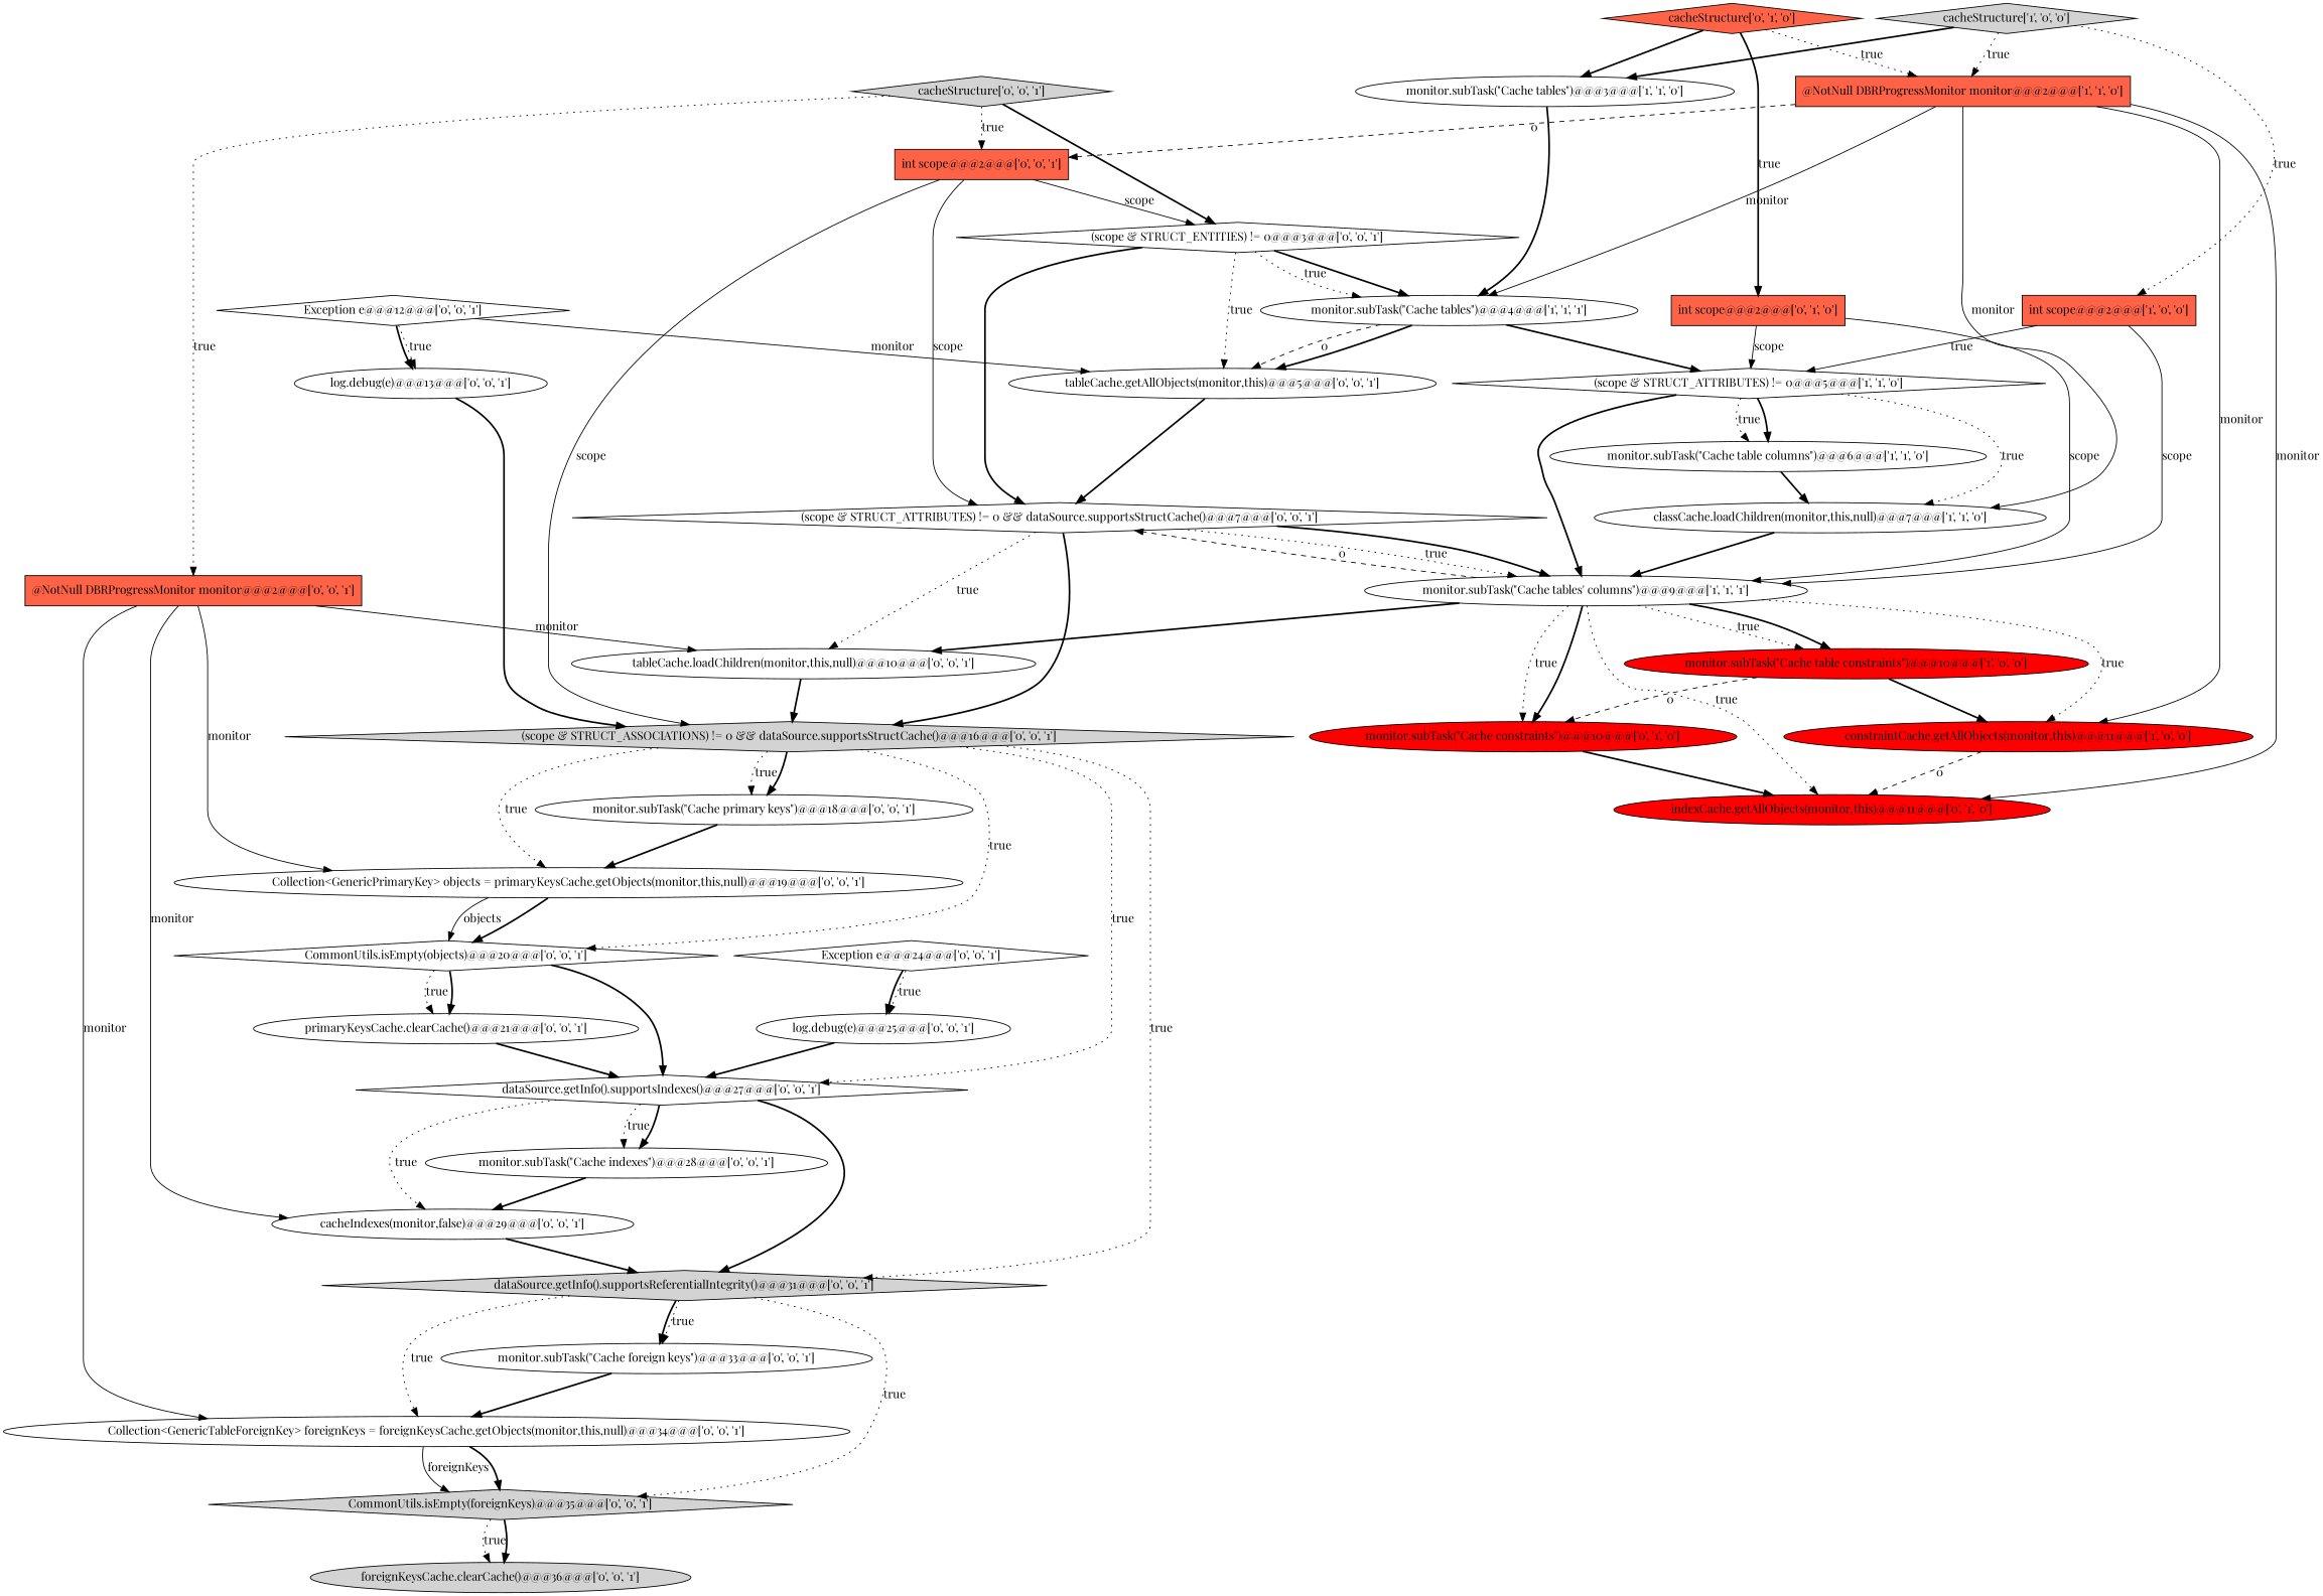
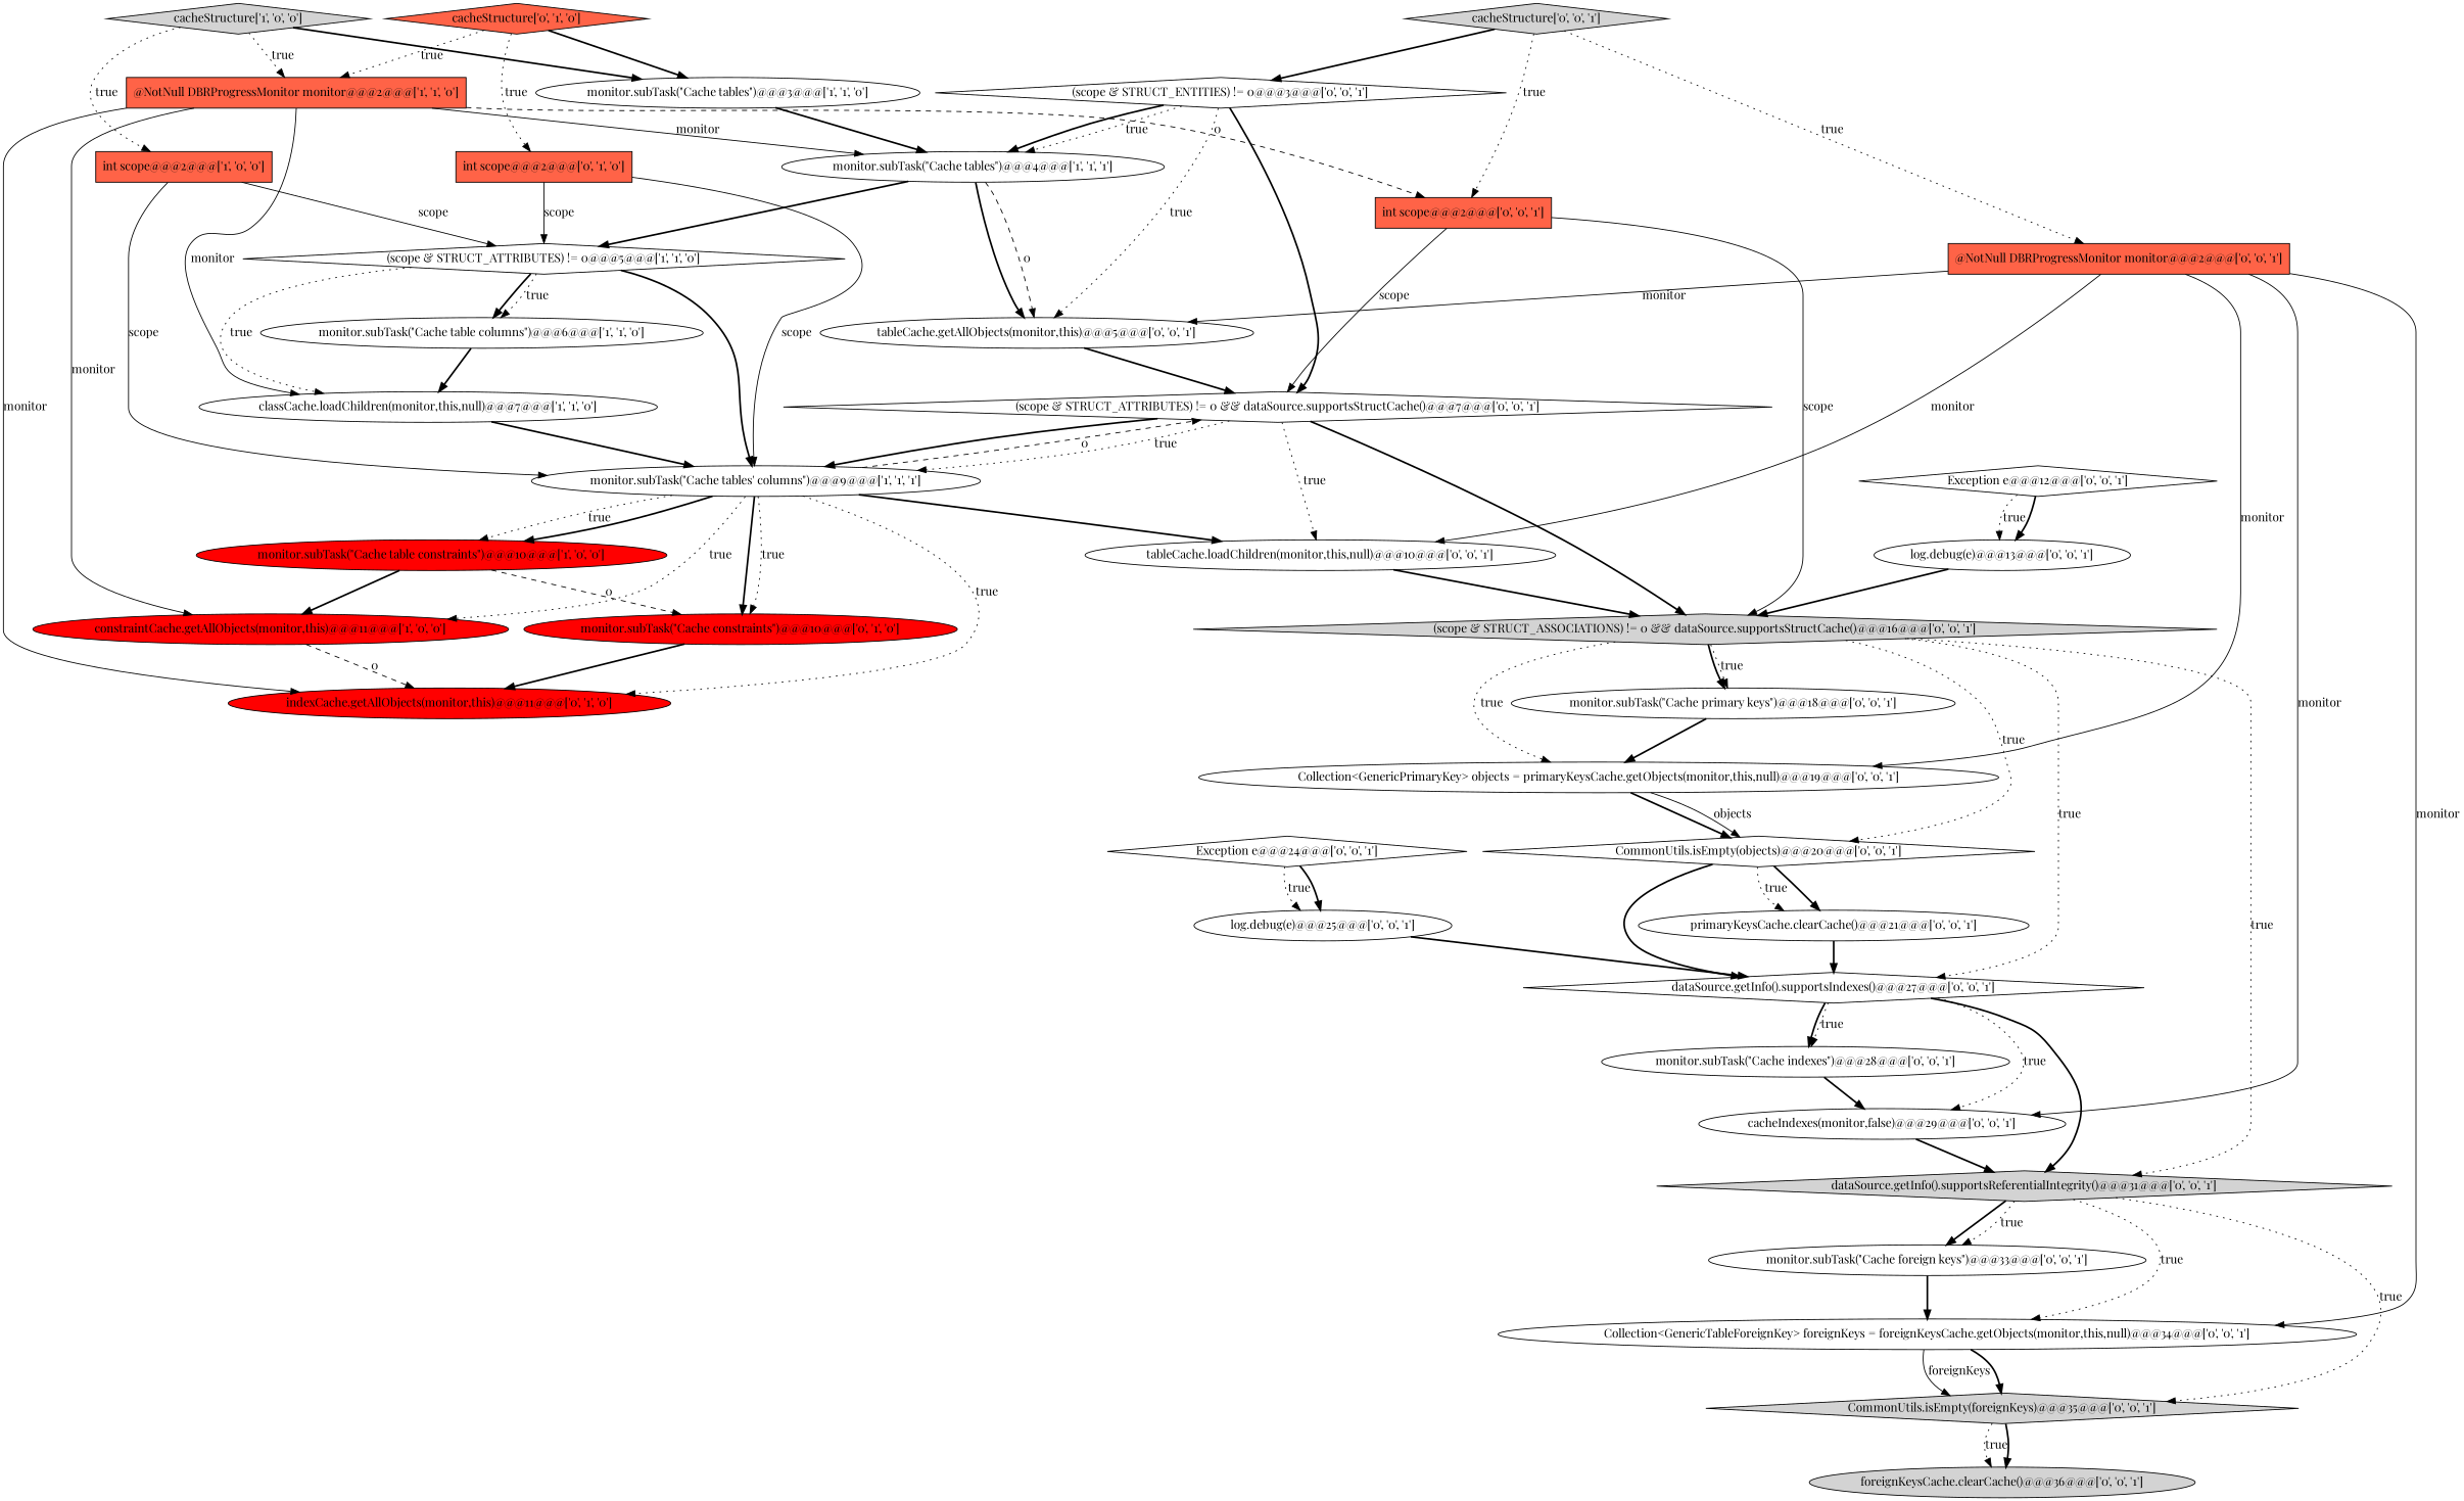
  digraph {
    fontname="Playfair Display"
    node [fillcolor=white fontname="Playfair Display" shape=ellipse style=filled]
    edge [fontname="Playfair Display" style=bold]
    n1 [label="Collection<GenericPrimaryKey> objects = primaryKeysCache.getObjects(monitor,this,null)@@@19@@@['0', '0', '1']"]
    n2 [label="CommonUtils.isEmpty(objects)@@@20@@@['0', '0', '1']" shape=diamond]
    n3 [label="dataSource.getInfo().supportsIndexes()@@@27@@@['0', '0', '1']" shape=diamond]
    n4 [label="primaryKeysCache.clearCache()@@@21@@@['0', '0', '1']"]
    n5 [label="monitor.subTask(\"Cache tables\")@@@3@@@['1', '1', '0']"]
    n6 [label="monitor.subTask(\"Cache tables\")@@@4@@@['1', '1', '1']"]
    n7 [label="(scope & STRUCT_ATTRIBUTES) != 0@@@5@@@['1', '1', '0']" shape=diamond]
    n8 [label="tableCache.getAllObjects(monitor,this)@@@5@@@['0', '0', '1']"]
    n9 [fillcolor=tomato label="int scope@@@2@@@['1', '0', '0']" shape=box]
    n10 [label="monitor.subTask(\"Cache tables' columns\")@@@9@@@['1', '1', '1']"]
    n11 [label="(scope & STRUCT_ATTRIBUTES) != 0 && dataSource.supportsStructCache()@@@7@@@['0', '0', '1']" shape=diamond]
    n12 [fillcolor=red label="indexCache.getAllObjects(monitor,this)@@@11@@@['0', '1', '0']"]
    n13 [fillcolor=red label="constraintCache.getAllObjects(monitor,this)@@@11@@@['1', '0', '0']"]
    n14 [fillcolor=red label="monitor.subTask(\"Cache table constraints\")@@@10@@@['1', '0', '0']"]
    n15 [fillcolor=red label="monitor.subTask(\"Cache constraints\")@@@10@@@['0', '1', '0']"]
    n16 [label="tableCache.loadChildren(monitor,this,null)@@@10@@@['0', '0', '1']"]
    n17 [label="classCache.loadChildren(monitor,this,null)@@@7@@@['1', '1', '0']"]
    n18 [label="monitor.subTask(\"Cache table columns\")@@@6@@@['1', '1', '0']"]
    n19 [fillcolor=tomato label="int scope@@@2@@@['0', '0', '1']" shape=box]
    n20 [label="(scope & STRUCT_ENTITIES) != 0@@@3@@@['0', '0', '1']" shape=diamond]
    n21 [fillcolor=lightgray label="(scope & STRUCT_ASSOCIATIONS) != 0 && dataSource.supportsStructCache()@@@16@@@['0', '0', '1']" shape=diamond]
    n22 [label="monitor.subTask(\"Cache primary keys\")@@@18@@@['0', '0', '1']"]
    n23 [fillcolor=lightgray label="dataSource.getInfo().supportsReferentialIntegrity()@@@31@@@['0', '0', '1']" shape=diamond]
    n24 [fillcolor=tomato label="@NotNull DBRProgressMonitor monitor@@@2@@@['1', '1', '0']" shape=box]
    n25 [label="cacheIndexes(monitor,false)@@@29@@@['0', '0', '1']"]
    n26 [label="monitor.subTask(\"Cache indexes\")@@@28@@@['0', '0', '1']"]
    n27 [label="monitor.subTask(\"Cache foreign keys\")@@@33@@@['0', '0', '1']"]
    n28 [label="Collection<GenericTableForeignKey> foreignKeys = foreignKeysCache.getObjects(monitor,this,null)@@@34@@@['0', '0', '1']"]
    n29 [fillcolor=lightgray label="CommonUtils.isEmpty(foreignKeys)@@@35@@@['0', '0', '1']" shape=diamond]
    n30 [label="Exception e@@@12@@@['0', '0', '1']" shape=diamond]
    n31 [label="log.debug(e)@@@13@@@['0', '0', '1']"]
    n32 [fillcolor=tomato label="cacheStructure['0', '1', '0']" shape=diamond]
    n33 [fillcolor=tomato label="int scope@@@2@@@['0', '1', '0']" shape=box]
    n34 [fillcolor=lightgray label="foreignKeysCache.clearCache()@@@36@@@['0', '0', '1']"]
    n35 [fillcolor=lightgray label="cacheStructure['1', '0', '0']" shape=diamond]
    n36 [fillcolor=lightgray label="cacheStructure['0', '0', '1']" shape=diamond]
    n37 [fillcolor=tomato label="@NotNull DBRProgressMonitor monitor@@@2@@@['0', '0', '1']" shape=box]
    n38 [label="log.debug(e)@@@25@@@['0', '0', '1']"]
    n39 [label="Exception e@@@24@@@['0', '0', '1']" shape=diamond]
    n1 -> n2
    n1 -> n2 [label=objects style=solid]
    n2 -> n3
    n2 -> n4
    n2 -> n4 [label=true style=dotted]
    n3 -> n23
    n3 -> n25 [label=true style=dotted]
    n3 -> n26 [label=true style=dotted]
    n3 -> n26
    n4 -> n3
    n5 -> n6
    n6 -> n7
    n6 -> n8
    n6 -> n8 [label=0 style=dashed]
    n7 -> n10
    n7 -> n17 [label=true style=dotted]
    n7 -> n18
    n7 -> n18 [label=true style=dotted]
    n8 -> n11
-   n9 -> n7 [label=true style=solid]
+   n9 -> n7 [label=scope style=solid]
    n9 -> n10 [label=scope style=solid]
    n10 -> n11 [label=0 style=dashed]
    n10 -> n12 [label=true style=dotted]
    n10 -> n13 [label=true style=dotted]
    n10 -> n14 [label=true style=dotted]
    n10 -> n14
    n10 -> n15 [label=true style=dotted]
    n10 -> n15
    n10 -> n16
    n11 -> n10 [label=true style=dotted]
    n11 -> n10
    n11 -> n16 [label=true style=dotted]
    n11 -> n21
    n13 -> n12 [label=0 style=dashed]
    n14 -> n13
    n14 -> n15 [label=0 style=dashed]
    n15 -> n12
    n16 -> n21
    n17 -> n10
    n18 -> n17
    n19 -> n11 [label=scope style=solid]
-   n19 -> n20 [label=scope style=solid]
    n19 -> n21 [label=scope style=solid]
    n20 -> n6
    n20 -> n6 [label=true style=dotted]
    n20 -> n8 [label=true style=dotted]
    n20 -> n11
    n21 -> n1 [label=true style=dotted]
    n21 -> n2 [label=true style=dotted]
    n21 -> n3 [label=true style=dotted]
    n21 -> n22 [label=true style=dotted]
    n21 -> n22
    n21 -> n23 [label=true style=dotted]
    n22 -> n1
    n23 -> n27
    n23 -> n27 [label=true style=dotted]
    n23 -> n28 [label=true style=dotted]
    n23 -> n29 [label=true style=dotted]
    n24 -> n6 [label=monitor style=solid]
    n24 -> n12 [label=monitor style=solid]
    n24 -> n13 [label=monitor style=solid]
    n24 -> n17 [label=monitor style=solid]
    n24 -> n19 [label=0 style=dashed]
    n25 -> n23
    n26 -> n25
    n27 -> n28
    n28 -> n29 [label=foreignKeys style=solid]
    n28 -> n29
    n29 -> n34 [label=true style=dotted]
    n29 -> n34
    n30 -> n31 [label=true style=dotted]
    n30 -> n31
    n31 -> n21
    n32 -> n5
    n32 -> n24 [label=true style=dotted]
-   n32 -> n33 [label=true]
+   n32 -> n33 [label=true style=dotted]
    n33 -> n7 [label=scope style=solid]
    n33 -> n10 [label=scope style=solid]
    n35 -> n5
    n35 -> n9 [label=true style=dotted]
    n35 -> n24 [label=true style=dotted]
    n36 -> n19 [label=true style=dotted]
    n36 -> n20
    n36 -> n37 [label=true style=dotted]
    n37 -> n1 [label=monitor style=solid]
-   n30 -> n8 [label=monitor style=solid]
+   n37 -> n8 [label=monitor style=solid]
    n37 -> n16 [label=monitor style=solid]
    n37 -> n25 [label=monitor style=solid]
    n37 -> n28 [label=monitor style=solid]
    n38 -> n3
    n39 -> n38 [label=true style=dotted]
    n39 -> n38
  }
